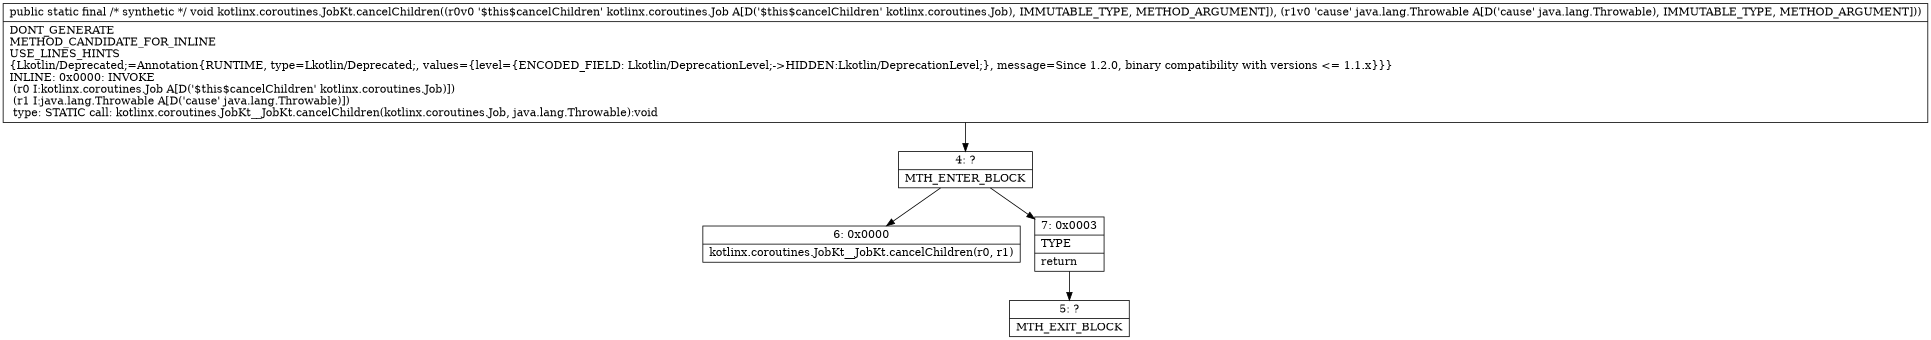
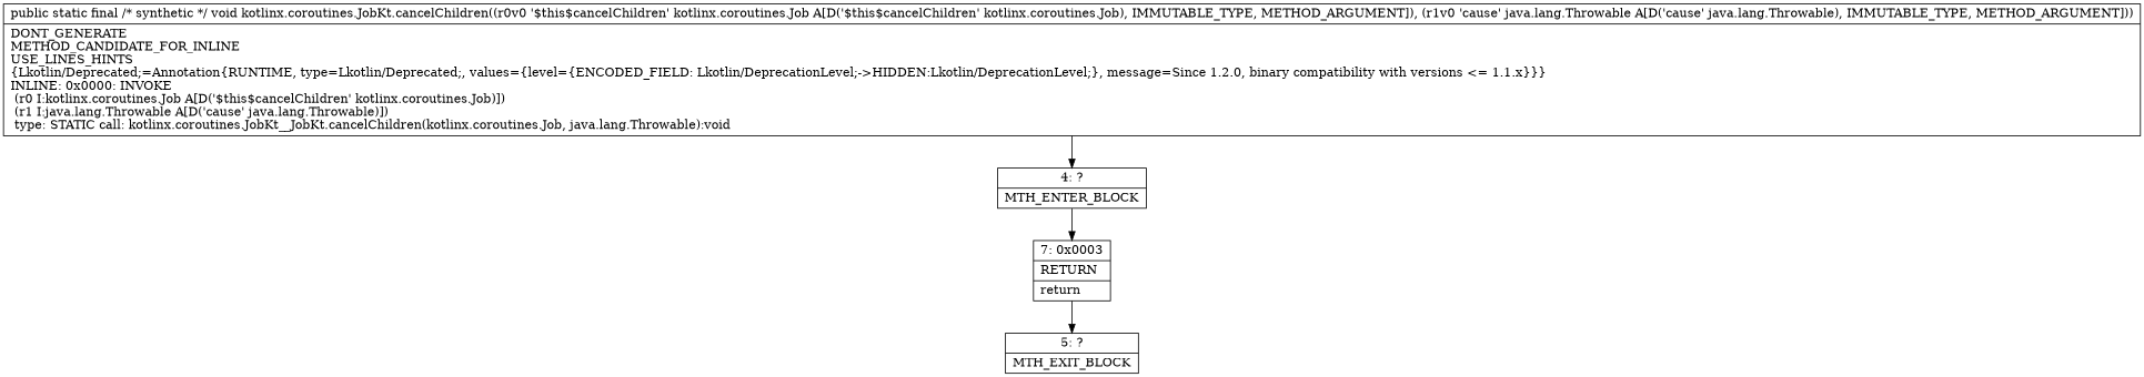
  digraph {
    node [shape=record]
    n1 [label="{4\:\ ?|MTH_ENTER_BLOCK\l}"]
-   n2 [label="{6\:\ 0x0000|kotlinx.coroutines.JobKt__JobKt.cancelChildren(r0, r1)\l}"]
-   n3 [label="{7\:\ 0x0003|TYPE\l|return\l}"]
+   n3 [label="{7\:\ 0x0003|RETURN\l|return\l}"]
    n4 [label="{5\:\ ?|MTH_EXIT_BLOCK\l}"]
    n5 [label="{public static final \/* synthetic *\/ void kotlinx.coroutines.JobKt.cancelChildren((r0v0 '$this$cancelChildren' kotlinx.coroutines.Job A[D('$this$cancelChildren' kotlinx.coroutines.Job), IMMUTABLE_TYPE, METHOD_ARGUMENT]), (r1v0 'cause' java.lang.Throwable A[D('cause' java.lang.Throwable), IMMUTABLE_TYPE, METHOD_ARGUMENT]))  | DONT_GENERATE\lMETHOD_CANDIDATE_FOR_INLINE\lUSE_LINES_HINTS\l\{Lkotlin\/Deprecated;=Annotation\{RUNTIME, type=Lkotlin\/Deprecated;, values=\{level=\{ENCODED_FIELD: Lkotlin\/DeprecationLevel;\-\>HIDDEN:Lkotlin\/DeprecationLevel;\}, message=Since 1.2.0, binary compatibility with versions \<= 1.1.x\}\}\}\lINLINE: 0x0000: INVOKE  \l  (r0 I:kotlinx.coroutines.Job A[D('$this$cancelChildren' kotlinx.coroutines.Job)])\l  (r1 I:java.lang.Throwable A[D('cause' java.lang.Throwable)])\l type: STATIC call: kotlinx.coroutines.JobKt__JobKt.cancelChildren(kotlinx.coroutines.Job, java.lang.Throwable):void\l}"]
-   n1 -> n2
    n1 -> n3
    n3 -> n4
    n5 -> n1
  }
